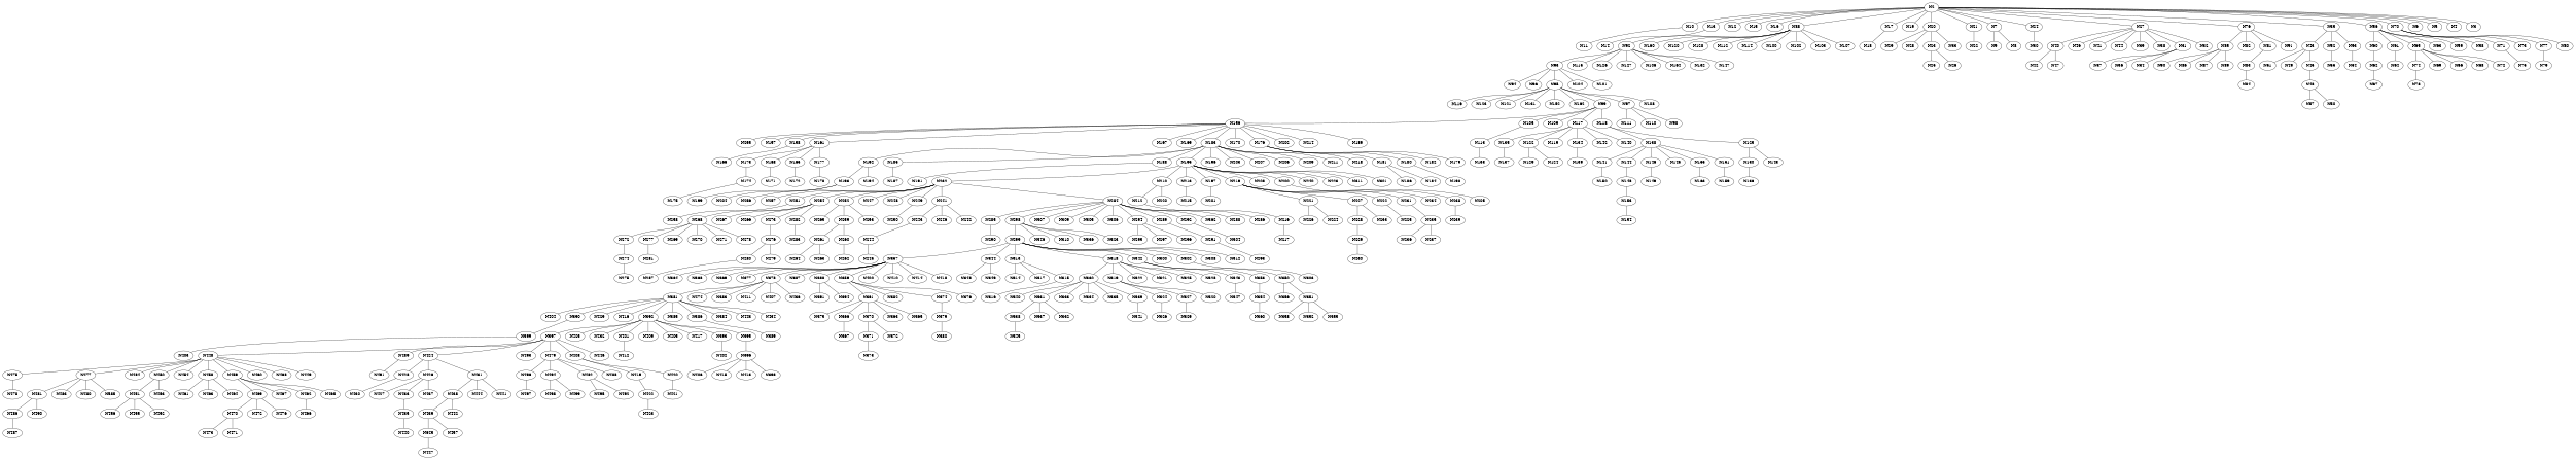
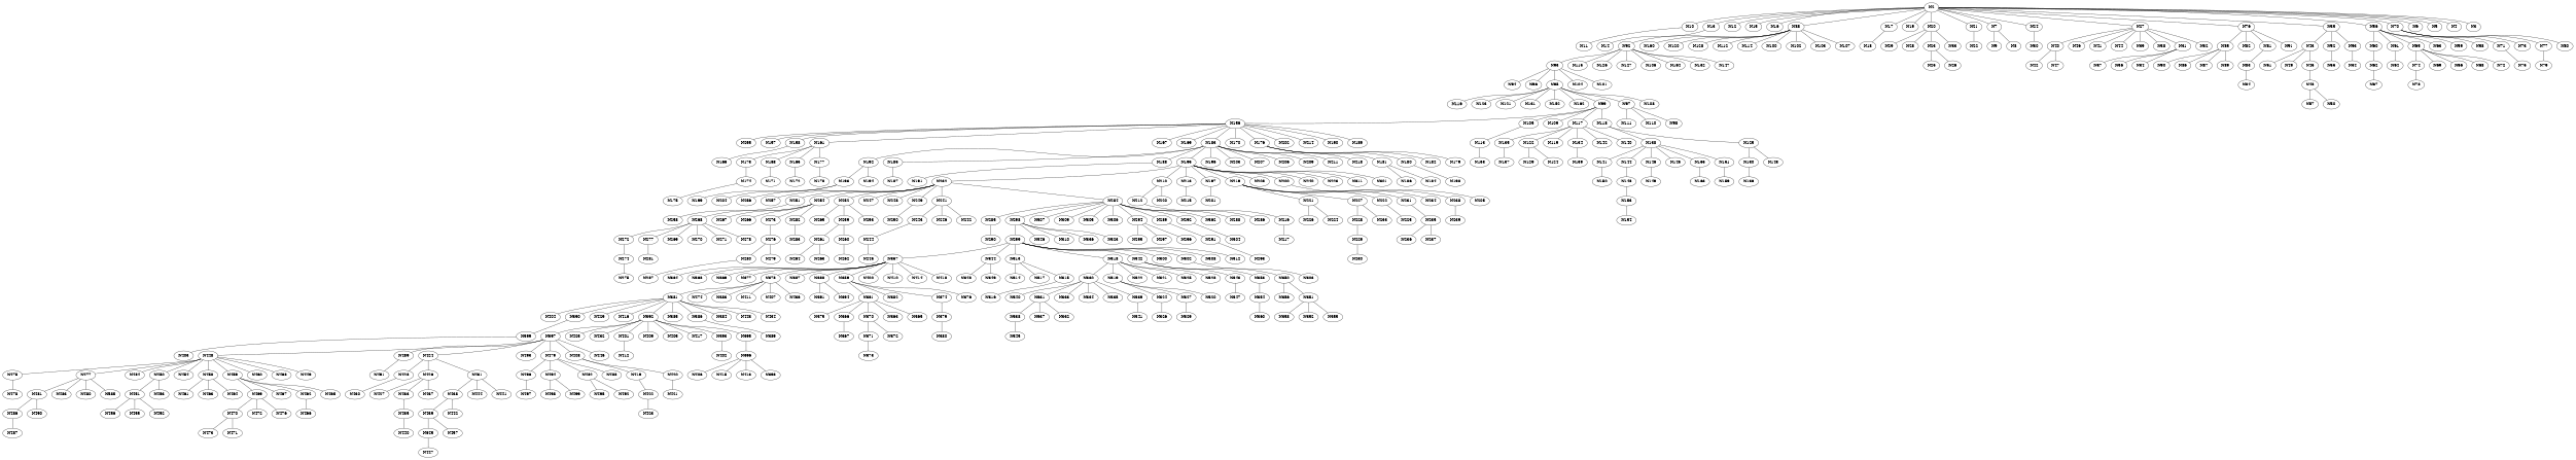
  graph {
    edge [weight=96]
    N135
    N137
    N448
    N475
    N477
    N484
    N450
    N454
    N458
    N459
    N460
    N468
    N449
    N478
    N481
    N483
    N480
    n18 [label=N585]
    N451
    N453
    N461
    N463
    N464
    N469
    N467
    N462
    N465
    N357
    N364
    N368
    N369
    N377
    N378
    N387
    N388
    N359
    N400
    N410
    N414
    N418
    N381
    N474
    N383
    N411
    N407
    N436
    N391
    N394
    N361
    N382
    N374
    N376
    N397
    N489
    N424
    N493
    N479
    N408
    N446
    N491
    N428
    N426
    N431
    N496
    N494
    N482
    N488
    N419
    N420
    N93
    N94
    N96
    N95
    N104
    N101
    N116
    N123
    N121
    N131
    N152
    N162
    N99
    N97
    N108
    N404
    N390
    N429
    N416
    N392
    N385
    N386
    N384
    N443
    N434
    N399
    N425
    N432
    N401
    N409
    N405
    N417
    N393
    N395
    N389
    N156
    N105
    N109
    N117
    N118
    N111
    N110
    N98
    N403
    N486
    N490
    N221
    N226
    N224
    N430
    N427
    N433
    N437
    N438
    N444
    N441
    N435
    N272
    N274
    N275
    N2
    N10
    N13
    N12
    N15
    N16
    N88
    N17
    N19
    N20
    N21
    N7
    N24
    N27
    N76
    N35
    N56
    N70
    N6
    N5
    N4
    N3
    N11
    N14
    N92
    N160
    N120
    N128
    N112
    N114
    N100
    N102
    N103
    N107
    N18
    N29
    N28
    N23
    N33
    N22
    N9
    N8
    N30
    N40
    N46
    N41
    N44
    N39
    N38
    N31
    N32
    N85
    N82
    N81
    N91
    N43
    N52
    N53
    N60
    N61
    N65
    N63
    N59
    N58
    N71
    N73
    N77
    N80
    N115
    N126
    N127
    N106
    N164
    N132
    N147
    N285
    N290
    N277
    N281
    N371
    N373
    N25
    N26
    N291
    N293
    N298
    N299
    N346
    N310
    N336
    N323
    N344
    N313
    N318
    N342
    N300
    N302
    N308
    N312
    N348
    N349
    N314
    N317
    N315
    N330
    N319
    N322
    N321
    N325
    N328
    N343
    N353
    N350
    N303
    N456
    N455
    N452
    N42
    N47
    N37
    N36
    N34
    N280
    N287
    N232
    N256
    N257
    N251
    N254
    N252
    N247
    N248
    N249
    N241
    N284
    N258
    N268
    N267
    N266
    N273
    N282
    N265
    N259
    N253
    N250
    N243
    N246
    N242
    N307
    N309
    N305
    N306
    N294
    N289
    N292
    N362
    N288
    N286
    N90
    N86
    N87
    N89
    N83
    N470
    N473
    N471
    N269
    N270
    N271
    N278
    N276
    N283
    N472
    N476
    N466
    N84
    N261
    N260
    N51
    N49
    N45
    N55
    N54
    N192
    N193
    N194
    N199
    N204
    N181
    N186
    N184
    N48
    N338
    N345
    N57
    N50
    N255
    N157
    N158
    N161
    N167
    N169
    N183
    N170
    N176
    N202
    N214
+   N190
    N189
    N166
    N173
    N168
    N165
    N177
    N185
    N188
    N195
    N196
    N203
    N207
    N206
    N209
    N211
    N218
    N180
    N182
    N179
    N122
    N129
    N124
    N244
    N295
    N297
    N296
    N304
    N412
    N402
    N396
    N210
    N212
    N220
    N216
    N217
    N497
    N228
    N229
    N230
    N62
    N64
    N74
    N69
    N66
    N68
    N72
    n384 [label=N645]
    N447
    N67
    N141
    N150
    N406
    N415
    N413
    N398
    N174
    N171
    N172
    N178
    N187
    N191
    N213
    N197
    N219
    N208
    N200
    N240
    N223
    N311
    N301
    N439
    N442
    N75
    N79
    N375
    N366
    N370
    N363
    N365
    N379
    N498
    N499
    N198
    N367
    N372
    N215
    N201
    N227
    N222
    N231
    N234
    N238
    N205
    N457
    N380
    N440
    N144
    N148
    N153
    N154
    N113
    N133
    N138
    N146
    N145
    N155
    N151
    N149
    N163
    N159
    N119
    N134
    N142
    N140
    N125
    N487
    N264
    N263
    N324
    N326
    N495
    N492
    N327
    N329
    N279
    N340
    N331
    N333
    N334
    N335
    N339
    N337
    N332
    N341
    N320
    N316
    N262
    N175
    N78
    N233
    N225
    N235
    N239
    N139
    N130
    N143
    N347
    N354
    N356
    N351
    N422
    N423
    N236
    N237
    N136
    N360
    N421
    N245
    N358
    N352
    N355
    N135 -- N137 [weight=94]
    N448 -- N475 [weight=50]
    N448 -- N477 [weight=15]
    N448 -- N484 [weight=60]
    N448 -- N450 [weight=92]
    N448 -- N454 [weight=86]
    N448 -- N458 [weight=72]
    N448 -- N459 [weight=50]
    N448 -- N460 [weight=65]
    N448 -- N468 [weight=51]
    N448 -- N449 [weight=46]
    N475 -- N478 [weight=51]
    N477 -- N481 [weight=40]
    N477 -- N483 [weight=45]
    N477 -- N480 [weight=95]
    N477 -- n18 [weight=42]
    N450 -- N451 [weight=87]
    N450 -- N453 [weight=60]
    N458 -- N461 [weight=7]
    N458 -- N463 [weight=44]
    N458 -- N464 [weight=69]
    N459 -- N469 [weight=42]
    N459 -- N467 [weight=58]
    N459 -- N462 [weight=15]
    N459 -- N465 [weight=8]
    N481 -- N486 [weight=6]
    N481 -- N490 [weight=12]
    N451 -- N456 [weight=7]
    N451 -- N455 [weight=29]
    N451 -- N452 [weight=16]
    N469 -- N470 [weight=92]
    N469 -- N472 [weight=36]
    N469 -- N476 [weight=80]
    N462 -- N466 [weight=44]
    N357 -- N364 [weight=4]
    N357 -- N368 [weight=82]
    N357 -- N369 [weight=55]
    N357 -- N377 [weight=7]
    N357 -- N378 [weight=10]
    N357 -- N387 [weight=92]
    N357 -- N388 [weight=15]
    N357 -- N359 [weight=57]
    N357 -- N400 [weight=77]
    N357 -- N410 [weight=75]
    N357 -- N414 [weight=21]
    N357 -- N418 [weight=85]
    N378 -- N381 [weight=67]
    N378 -- N474 [weight=6]
    N378 -- N383 [weight=78]
    N378 -- N411 [weight=21]
    N378 -- N407 [weight=92]
    N378 -- N436 [weight=24]
    N388 -- N391 [weight=28]
    N388 -- N394 [weight=93]
    N359 -- N361 [weight=59]
    N359 -- N382 [weight=40]
    N359 -- N374 [weight=63]
    N359 -- N376 [weight=6]
    N381 -- N404 [weight=5]
    N381 -- N390 [weight=91]
    N381 -- N429 [weight=49]
    N381 -- N416 [weight=76]
    N381 -- N392 [weight=19]
    N381 -- N385 [weight=79]
    N381 -- N386 [weight=37]
    N381 -- N384 [weight=76]
    N381 -- N443 [weight=35]
    N381 -- N434 [weight=33]
    N361 -- N375 [weight=79]
    N361 -- N366 [weight=34]
    N361 -- N370 [weight=88]
    N361 -- N363
    N361 -- N365 [weight=7]
    N374 -- N379 [weight=85]
    N397 -- N448 [weight=18]
    N397 -- N489 [weight=86]
    N397 -- N424 [weight=10]
    N397 -- N493 [weight=48]
    N397 -- N479 [weight=44]
    N397 -- N408 [weight=4]
    N397 -- N446 [weight=62]
    N489 -- N491 [weight=82]
    N424 -- N428 [weight=15]
    N424 -- N426 [weight=91]
    N424 -- N431 [weight=10]
    N479 -- N496 [weight=28]
    N479 -- N494 [weight=16]
    N479 -- N482 [weight=16]
    N479 -- N488 [weight=44]
    N408 -- N419 [weight=17]
    N408 -- N420 [weight=19]
    N428 -- N430 [weight=29]
    N426 -- N427 [weight=9]
    N426 -- N433
    N426 -- N437 [weight=58]
    N431 -- N438 [weight=99]
    N431 -- N444 [weight=63]
    N431 -- N441 [weight=85]
    N496 -- N497 [weight=10]
    N494 -- N498 [weight=14]
    N494 -- N499 [weight=3]
    N482 -- N495 [weight=32]
    N482 -- N492 [weight=30]
    N419 -- N422 [weight=15]
    N420 -- N421 [weight=71]
    N93 -- N94 [weight=47]
    N93 -- N96 [weight=36]
    N93 -- N95 [weight=97]
    N93 -- N104 [weight=32]
    N93 -- N101 [weight=17]
    N95 -- N116 [weight=38]
    N95 -- N123 [weight=87]
    N95 -- N121 [weight=23]
    N95 -- N131 [weight=59]
    N95 -- N152 [weight=47]
    N95 -- N162 [weight=8]
    N95 -- N99 [weight=90]
    N95 -- N97 [weight=81]
    N95 -- N108 [weight=26]
    N99 -- N156 [weight=53]
    N99 -- N105 [weight=35]
    N99 -- N109 [weight=26]
    N99 -- N117 [weight=2]
    N99 -- N118 [weight=64]
    N97 -- N111 [weight=87]
    N97 -- N110 [weight=72]
    N97 -- N98 [weight=13]
    N390 -- N399 [weight=40]
    N392 -- N397 [weight=100]
    N392 -- N425 [weight=89]
    N392 -- N432 [weight=98]
    N392 -- N401 [weight=82]
    N392 -- N409 [weight=93]
    N392 -- N405 [weight=61]
    N392 -- N417 [weight=52]
    N392 -- N393
    N392 -- N395 [weight=76]
    N386 -- N389
    N399 -- N403 [weight=10]
    N401 -- N412 [weight=34]
    N393 -- N402 [weight=5]
    N395 -- N396
    N156 -- N255 [weight=79]
    N156 -- N157 [weight=20]
    N156 -- N158 [weight=78]
    N156 -- N161 [weight=29]
    N156 -- N167 [weight=55]
    N156 -- N169 [weight=59]
    N156 -- N183 [weight=34]
    N156 -- N170 [weight=70]
    N156 -- N176 [weight=91]
    N156 -- N202 [weight=50]
    N156 -- N214 [weight=88]
+   N156 -- N190 [weight=97]
    N156 -- N189 [weight=29]
    N105 -- N113 [weight=5]
    N117 -- N135 [weight=88]
    N117 -- N122 [weight=20]
    N117 -- N119 [weight=76]
    N117 -- N134 [weight=32]
    N117 -- N142 [weight=89]
    N117 -- N140 [weight=71]
    N118 -- N138 [weight=60]
    N118 -- N125 [weight=41]
    N486 -- N487 [weight=10]
    N221 -- N226
    N221 -- N224 [weight=90]
    N433 -- N435 [weight=95]
    N438 -- N439 [weight=4]
    N438 -- N442 [weight=85]
    N435 -- N440 [weight=78]
    N272 -- N274 [weight=83]
    N274 -- N275 [weight=94]
    N2 -- N10 [weight=81]
    N2 -- N13 [weight=38]
    N2 -- N12 [weight=88]
    N2 -- N15 [weight=81]
    N2 -- N16 [weight=70]
    N2 -- N88 [weight=100]
    N2 -- N17 [weight=76]
    N2 -- N19 [weight=91]
    N2 -- N20 [weight=23]
    N2 -- N21 [weight=14]
    N2 -- N7 [weight=56]
    N2 -- N24 [weight=81]
    N2 -- N27 [weight=62]
    N2 -- N76 [weight=81]
    N2 -- N35 [weight=23]
    N2 -- N56 [weight=54]
    N2 -- N70 [weight=53]
    N2 -- N6 [weight=33]
    N2 -- N5 [weight=82]
    N2 -- N4 [weight=34]
    N2 -- N3 [weight=44]
    N10 -- N11 [weight=13]
    N13 -- N14 [weight=91]
    N88 -- N92 [weight=64]
    N88 -- N160 [weight=53]
    N88 -- N120 [weight=58]
    N88 -- N128 [weight=39]
    N88 -- N112 [weight=83]
    N88 -- N114 [weight=68]
    N88 -- N100 [weight=95]
    N88 -- N102 [weight=91]
    N88 -- N103 [weight=27]
    N88 -- N107 [weight=14]
    N17 -- N18 [weight=59]
    N20 -- N29 [weight=47]
    N20 -- N28 [weight=85]
    N20 -- N23 [weight=60]
    N20 -- N33 [weight=12]
    N21 -- N22 [weight=55]
    N7 -- N9 [weight=93]
    N7 -- N8 [weight=97]
    N24 -- N30 [weight=92]
    N27 -- N40 [weight=18]
    N27 -- N46 [weight=86]
    N27 -- N41 [weight=17]
    N27 -- N44 [weight=77]
    N27 -- N39 [weight=50]
    N27 -- N38 [weight=45]
    N27 -- N31
    N27 -- N32 [weight=77]
    N76 -- N85 [weight=57]
    N76 -- N82 [weight=95]
    N76 -- N81 [weight=91]
    N76 -- N91 [weight=55]
    N35 -- N43 [weight=81]
    N35 -- N52 [weight=83]
    N35 -- N53 [weight=56]
    N56 -- N60 [weight=44]
    N56 -- N61 [weight=11]
    N56 -- N65 [weight=9]
    N56 -- N63 [weight=87]
    N56 -- N59 [weight=9]
    N56 -- N58 [weight=65]
    N70 -- N71 [weight=47]
    N70 -- N73 [weight=1]
    N70 -- N77 [weight=57]
    N70 -- N80 [weight=40]
    N92 -- N93 [weight=94]
    N92 -- N115 [weight=30]
    N92 -- N126 [weight=73]
    N92 -- N127 [weight=83]
    N92 -- N106 [weight=99]
    N92 -- N164 [weight=92]
    N92 -- N132 [weight=49]
    N92 -- N147 [weight=36]
    N23 -- N25 [weight=73]
    N23 -- N26 [weight=55]
    N40 -- N42 [weight=47]
    N40 -- N47 [weight=66]
    N31 -- N37 [weight=47]
    N31 -- N36 [weight=10]
    N31 -- N34 [weight=21]
    N85 -- N90 [weight=86]
    N85 -- N86 [weight=79]
    N85 -- N87 [weight=40]
    N85 -- N89 [weight=97]
    N81 -- N83 [weight=33]
    N43 -- N51 [weight=52]
    N43 -- N49 [weight=84]
    N43 -- N45 [weight=89]
    N52 -- N55 [weight=62]
    N53 -- N54 [weight=38]
    N60 -- N62 [weight=65]
    N61 -- N64 [weight=69]
    N65 -- N74 [weight=4]
    N65 -- N69 [weight=76]
    N65 -- N66 [weight=15]
    N65 -- N68 [weight=97]
    N65 -- N72 [weight=34]
    N71 -- N75 [weight=4]
    N77 -- N79 [weight=37]
    N285 -- N290 [weight=66]
    N277 -- N281 [weight=50]
    N371 -- N373 [weight=93]
    N291 -- N293 [weight=71]
    N298 -- N299 [weight=10]
    N298 -- N346 [weight=72]
    N298 -- N310 [weight=5]
    N298 -- N336 [weight=44]
    N298 -- N323
    N299 -- N357 [weight=42]
    N299 -- N344 [weight=53]
    N299 -- N313 [weight=93]
    N299 -- N318 [weight=12]
    N299 -- N342 [weight=31]
    N299 -- N300 [weight=80]
    N299 -- N302 [weight=52]
    N299 -- N308 [weight=5]
    N299 -- N312 [weight=86]
    N344 -- N348 [weight=56]
    N344 -- N349 [weight=4]
    N313 -- N314 [weight=72]
    N313 -- N317 [weight=24]
    N313 -- N315 [weight=66]
    N318 -- N330 [weight=44]
    N318 -- N319 [weight=87]
    N318 -- N322 [weight=87]
    N318 -- N321 [weight=93]
    N318 -- N325 [weight=7]
    N318 -- N328 [weight=48]
    N342 -- N343 [weight=59]
    N342 -- N353 [weight=70]
    N342 -- N350 [weight=19]
    N302 -- N303 [weight=11]
    N315 -- N316 [weight=94]
    N330 -- N340 [weight=63]
    N330 -- N331 [weight=87]
    N330 -- N333 [weight=43]
    N330 -- N334 [weight=97]
    N330 -- N335 [weight=73]
    N330 -- N339 [weight=86]
    N319 -- N324 [weight=81]
    N319 -- N327 [weight=37]
    N319 -- N320 [weight=14]
    N343 -- N347 [weight=25]
    N353 -- N354 [weight=12]
    N350 -- N356 [weight=89]
    N350 -- N351 [weight=92]
    N280 -- N287 [weight=50]
    N232 -- N256 [weight=46]
    N232 -- N257 [weight=80]
    N232 -- N251 [weight=20]
    N232 -- N254 [weight=71]
    N232 -- N252 [weight=5]
    N232 -- N247 [weight=73]
    N232 -- N248 [weight=72]
    N232 -- N249 [weight=21]
    N232 -- N241 [weight=53]
    N232 -- N284 [weight=68]
    N251 -- N258 [weight=82]
    N254 -- N268 [weight=55]
    N254 -- N267 [weight=37]
    N254 -- N266 [weight=21]
    N254 -- N273 [weight=42]
    N254 -- N282 [weight=95]
    N252 -- N265 [weight=77]
    N252 -- N259 [weight=55]
    N252 -- N253 [weight=2]
    N249 -- N250 [weight=86]
    N241 -- N243 [weight=28]
    N241 -- N246 [weight=85]
    N241 -- N242 [weight=55]
    N284 -- N285 [weight=40]
    N284 -- N298 [weight=23]
    N284 -- N307 [weight=59]
    N284 -- N309 [weight=79]
    N284 -- N305 [weight=11]
    N284 -- N306 [weight=59]
    N284 -- N294 [weight=91]
    N284 -- N289 [weight=87]
    N284 -- N292 [weight=62]
    N284 -- N362 [weight=51]
    N284 -- N288 [weight=30]
    N284 -- N286 [weight=56]
    N268 -- N272 [weight=90]
    N268 -- N277 [weight=62]
    N268 -- N269 [weight=52]
    N268 -- N270 [weight=34]
    N268 -- N271 [weight=57]
    N268 -- N278 [weight=9]
    N273 -- N276 [weight=79]
    N282 -- N283 [weight=36]
    N259 -- N261 [weight=73]
    N259 -- N260 [weight=65]
    N243 -- N244 [weight=27]
    N294 -- N295 [weight=60]
    N294 -- N297 [weight=69]
    N294 -- N296 [weight=12]
    N289 -- N291 [weight=40]
    N292 -- N304 [weight=73]
    N83 -- N84 [weight=60]
    N470 -- N473 [weight=81]
    N470 -- N471 [weight=92]
    N276 -- N280 [weight=98]
    N276 -- N279 [weight=83]
    N261 -- N264 [weight=4]
    N261 -- N263 [weight=24]
    N260 -- N262 [weight=55]
    N45 -- N48 [weight=10]
    N192 -- N193 [weight=83]
    N192 -- N194 [weight=43]
    N193 -- N199 [weight=85]
    N193 -- N204 [weight=61]
    N181 -- N186 [weight=60]
    N181 -- N184 [weight=23]
    N48 -- N57 [weight=97]
    N48 -- N50 [weight=6]
    N338 -- N345 [weight=2]
    N158 -- N166 [weight=56]
    N161 -- N173 [weight=89]
    N161 -- N168 [weight=33]
    N161 -- N165 [weight=21]
    N161 -- N177 [weight=57]
    N183 -- N192 [weight=90]
    N183 -- N185 [weight=9]
    N183 -- N188 [weight=69]
    N183 -- N195 [weight=98]
    N183 -- N196
    N183 -- N203 [weight=48]
    N183 -- N207 [weight=57]
    N183 -- N206 [weight=33]
    N183 -- N209 [weight=98]
    N183 -- N211 [weight=35]
    N183 -- N218 [weight=76]
    N176 -- N181 [weight=53]
    N176 -- N180 [weight=29]
    N176 -- N182 [weight=49]
    N176 -- N179 [weight=21]
    N173 -- N174
    N168 -- N171 [weight=7]
    N165 -- N172 [weight=66]
    N177 -- N178 [weight=94]
    N185 -- N187 [weight=39]
    N188 -- N191 [weight=49]
    N195 -- N232 [weight=85]
    N195 -- N210
    N195 -- N213 [weight=76]
    N195 -- N197 [weight=11]
    N195 -- N219 [weight=97]
    N195 -- N208 [weight=36]
    N195 -- N200 [weight=69]
    N195 -- N240 [weight=60]
    N195 -- N223 [weight=15]
    N195 -- N311 [weight=53]
    N195 -- N301 [weight=24]
    N180 -- N198 [weight=21]
    N122 -- N129 [weight=24]
    N122 -- N124 [weight=23]
    N244 -- N245 [weight=58]
    N396 -- N406 [weight=2]
    N396 -- N415 [weight=62]
    N396 -- N413 [weight=76]
    N396 -- N398 [weight=84]
    N210 -- N212 [weight=34]
    N210 -- N220 [weight=83]
    N212 -- N216 [weight=37]
    N216 -- N217 [weight=30]
    N228 -- N229 [weight=83]
    N229 -- N230 [weight=16]
    N62 -- N67 [weight=61]
    N74 -- N78 [weight=80]
    n384 -- N447 [weight=53]
    N141 -- N150 [weight=79]
    N174 -- N175 [weight=15]
    N213 -- N215 [weight=77]
    N197 -- N201 [weight=61]
    N219 -- N221 [weight=31]
    N219 -- N227 [weight=2]
    N219 -- N222 [weight=14]
    N219 -- N231 [weight=60]
    N219 -- N234 [weight=77]
    N219 -- N238 [weight=45]
    N200 -- N205 [weight=86]
    N439 -- n384 [weight=2]
    N439 -- N457 [weight=52]
    N366 -- N367 [weight=19]
    N370 -- N371 [weight=78]
    N370 -- N372 [weight=27]
    N379 -- N380
    N227 -- N228 [weight=78]
    N227 -- N233 [weight=33]
    N222 -- N225 [weight=98]
    N231 -- N235 [weight=98]
    N238 -- N239 [weight=93]
    N144 -- N148 [weight=77]
    N148 -- N153 [weight=10]
    N153 -- N154 [weight=44]
    N113 -- N133 [weight=78]
    N138 -- N141 [weight=89]
    N138 -- N144 [weight=48]
    N138 -- N146 [weight=53]
    N138 -- N145 [weight=78]
    N138 -- N155 [weight=52]
    N138 -- N151 [weight=14]
    N146 -- N149 [weight=63]
    N155 -- N163 [weight=46]
    N151 -- N159 [weight=57]
    N134 -- N139 [weight=94]
    N125 -- N130 [weight=59]
    N125 -- N143 [weight=16]
    N324 -- N326 [weight=17]
    N327 -- N329 [weight=99]
    N331 -- N338 [weight=61]
    N331 -- N337 [weight=27]
    N331 -- N332 [weight=42]
    N339 -- N341 [weight=9]
    N235 -- N236 [weight=23]
    N235 -- N237 [weight=86]
    N130 -- N136 [weight=5]
    N354 -- N360 [weight=92]
    N351 -- N358 [weight=42]
    N351 -- N352 [weight=40]
    N351 -- N355 [weight=17]
    N422 -- N423 [weight=66]
  }
